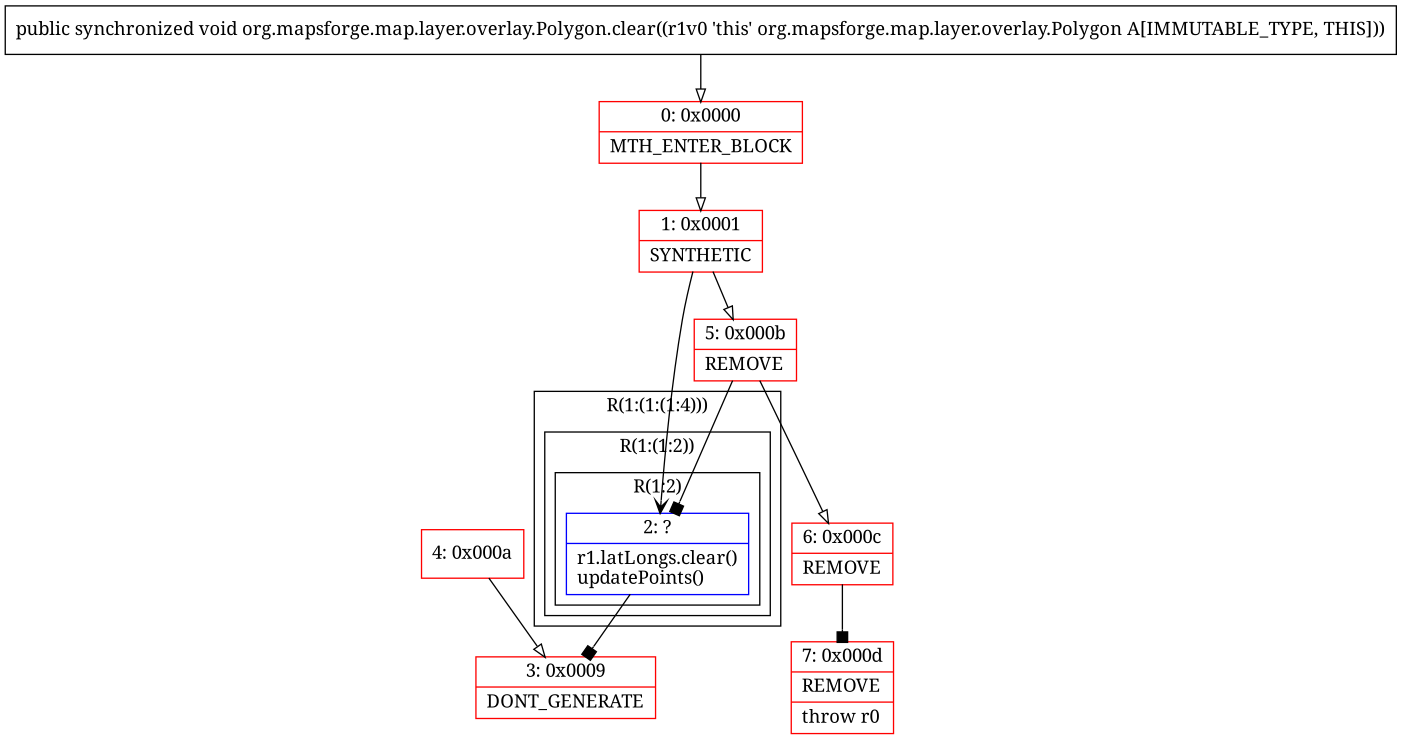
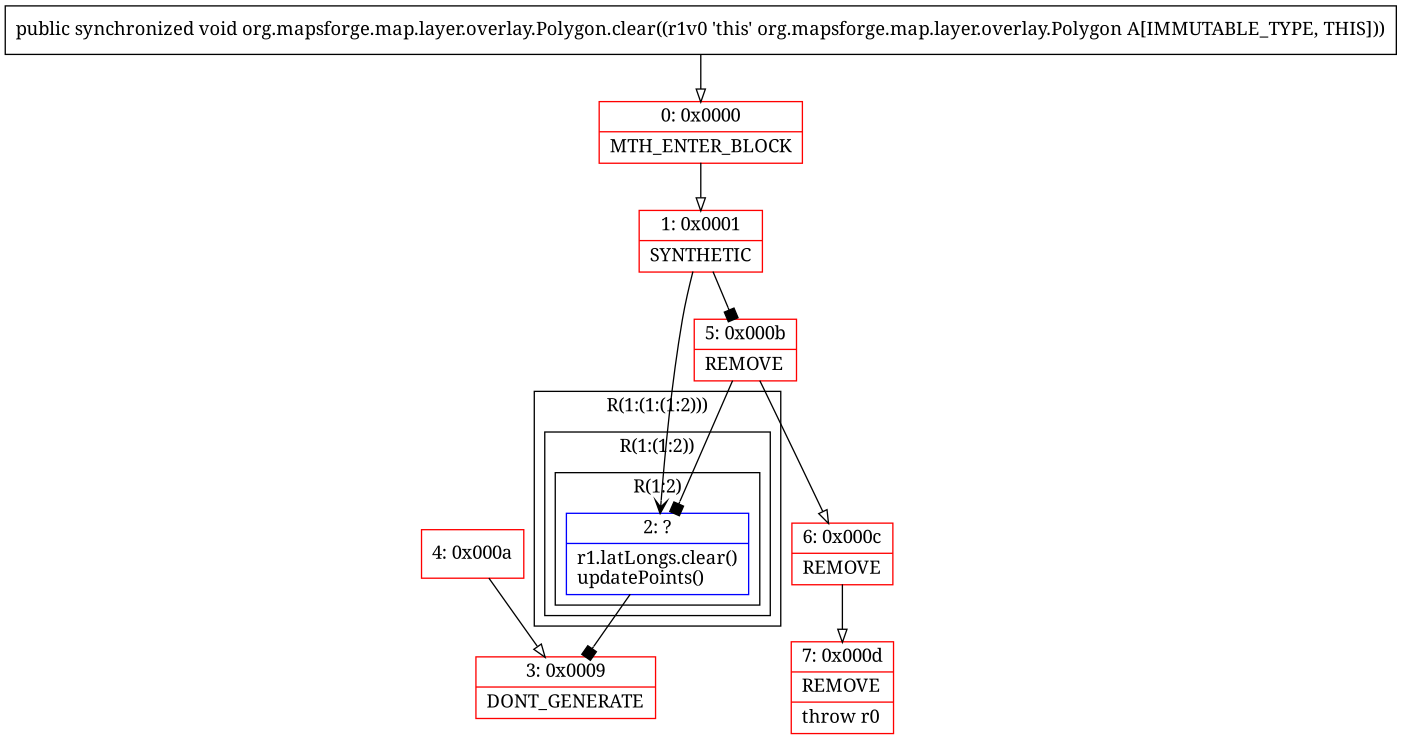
  digraph {
    fontname="Noto Serif"
    node [color=red fontname="Noto Serif" shape=record]
    edge [arrowhead=onormal fontname="Noto Serif"]
    n1 [color=blue label="{2\:\ ?|r1.latLongs.clear()\lupdatePoints()\l}"]
    n2 [label="{3\:\ 0x0009|DONT_GENERATE\l}"]
    n3 [label="{5\:\ 0x000b|REMOVE\l}"]
    n4 [label="{6\:\ 0x000c|REMOVE\l}"]
    n5 [label="{0\:\ 0x0000|MTH_ENTER_BLOCK\l}"]
    n6 [label="{1\:\ 0x0001|SYNTHETIC\l}"]
    n7 [label="{4\:\ 0x000a}"]
    n8 [label="{7\:\ 0x000d|REMOVE\l|throw r0\l}"]
    n9 [label="{public synchronized void org.mapsforge.map.layer.overlay.Polygon.clear((r1v0 'this' org.mapsforge.map.layer.overlay.Polygon A[IMMUTABLE_TYPE, THIS])) }" color=""]
    subgraph cluster_1 {
-     label="R(1:(1:(1:4)))"
+     label="R(1:(1:(1:2)))"
      subgraph cluster_2 {
        label="R(1:(1:2))"
        subgraph cluster_3 {
          label="R(1:2)"
          n1
        }
      }
    }
    n1 -> n2 [arrowhead=box]
    n3 -> n1 [arrowhead=box]
    n3 -> n4
-   n4 -> n8 [arrowhead=box]
+   n4 -> n8
    n5 -> n6
    n6 -> n1 [arrowhead=vee]
-   n6 -> n3
+   n6 -> n3 [arrowhead=box]
    n7 -> n2
    n9 -> n5
  }
